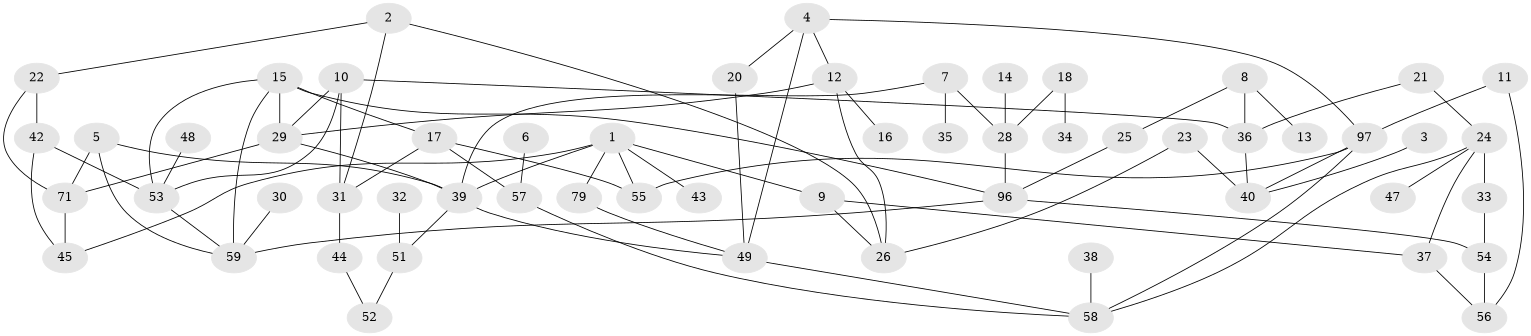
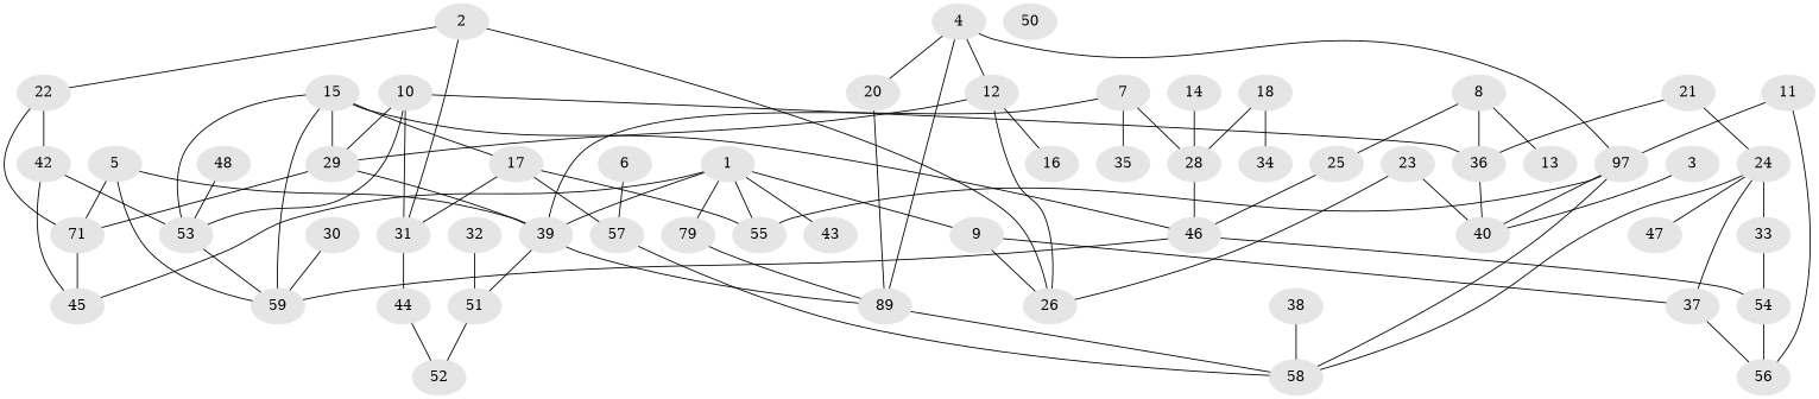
  graph {
    node [color=gray90 style=filled]
    1
    9
    n3 [label=79]
    39
    43
    45
    55
    26
    37
-   49
+   49 [label=89]
    51
    2
    22
    31
    n15 [label=71]
    42
    44
    3
    40
    4
    12
    20
    n23 [label=97]
    29
    16
    58
    5
    59
    6
    57
    7
    28
    35
-   46 [label=96]
+   46
    8
    13
    25
    36
    56
    10
    53
    11
    14
    15
    17
    54
    18
    34
    21
    24
    33
    47
    23
    30
    52
    32
    38
    48
+   50
    1 -- 9
    1 -- n3
    1 -- 39
    1 -- 43
    1 -- 45
    1 -- 55
    9 -- 26
    9 -- 37
    n3 -- 49
    39 -- 49
    39 -- 51
    37 -- 56
    49 -- 58
    51 -- 52
    2 -- 26
    2 -- 22
    2 -- 31
    22 -- n15
    22 -- 42
    31 -- 44
    n15 -- 45
    42 -- 45
    42 -- 53
    44 -- 52
    3 -- 40
    4 -- 49
    4 -- 12
    4 -- 20
    4 -- n23
    12 -- 26
    12 -- 29
    12 -- 16
    20 -- 49
    n23 -- 55
    n23 -- 40
    n23 -- 58
    29 -- 39
    29 -- n15
    5 -- 39
    5 -- n15
    5 -- 59
    6 -- 57
    57 -- 58
    7 -- 39
    7 -- 28
    7 -- 35
    28 -- 46
    46 -- 59
    46 -- 54
    8 -- 13
    8 -- 25
    8 -- 36
    25 -- 46
    36 -- 40
    10 -- 31
    10 -- 29
    10 -- 36
    10 -- 53
    53 -- 59
    11 -- n23
    11 -- 56
    14 -- 28
    15 -- 29
    15 -- 59
    15 -- 46
    15 -- 53
    15 -- 17
    17 -- 55
    17 -- 31
    17 -- 57
    54 -- 56
    18 -- 28
    18 -- 34
    21 -- 36
    21 -- 24
    24 -- 37
    24 -- 58
    24 -- 33
    24 -- 47
    33 -- 54
    23 -- 26
    23 -- 40
    30 -- 59
    32 -- 51
    38 -- 58
    48 -- 53
  }
